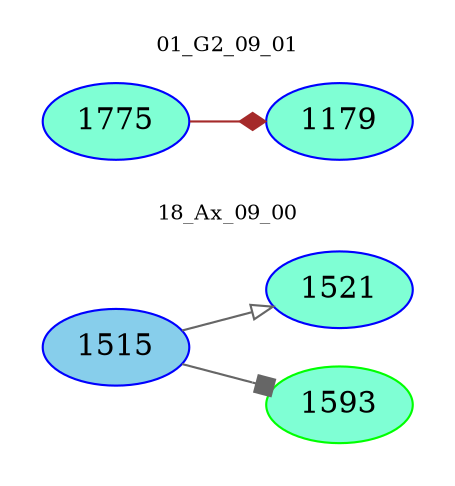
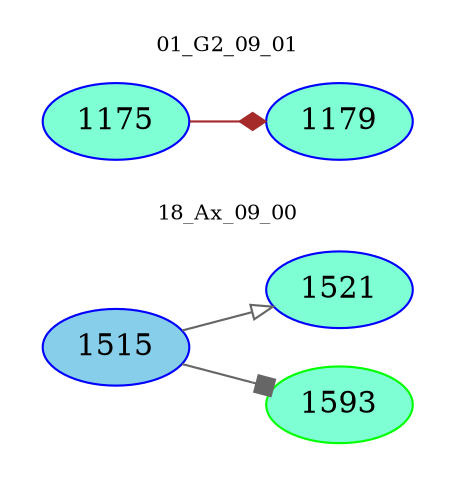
  digraph {
    rankdir=LR
    node [color=blue fillcolor=aquamarine style=filled]
    edge [color=gray40]
    n1 [fillcolor=skyblue label=1515]
    n2 [color=green label=1593]
    n3 [label=1521]
-   n4 [label=1775]
+   n4 [label=1175]
    n5 [label=1179]
    subgraph cluster_1 {
      color=white
      fontsize=10
      label="18_Ax_09_00"
      n1
      n2
      n3
    }
    subgraph cluster_2 {
      color=white
      fontsize=10
      label="01_G2_09_01"
      n4
      n5
    }
    n1 -> n2 [arrowhead=box]
    n1 -> n3 [arrowhead=onormal]
    n4 -> n5 [arrowhead=diamond color=brown]
  }
